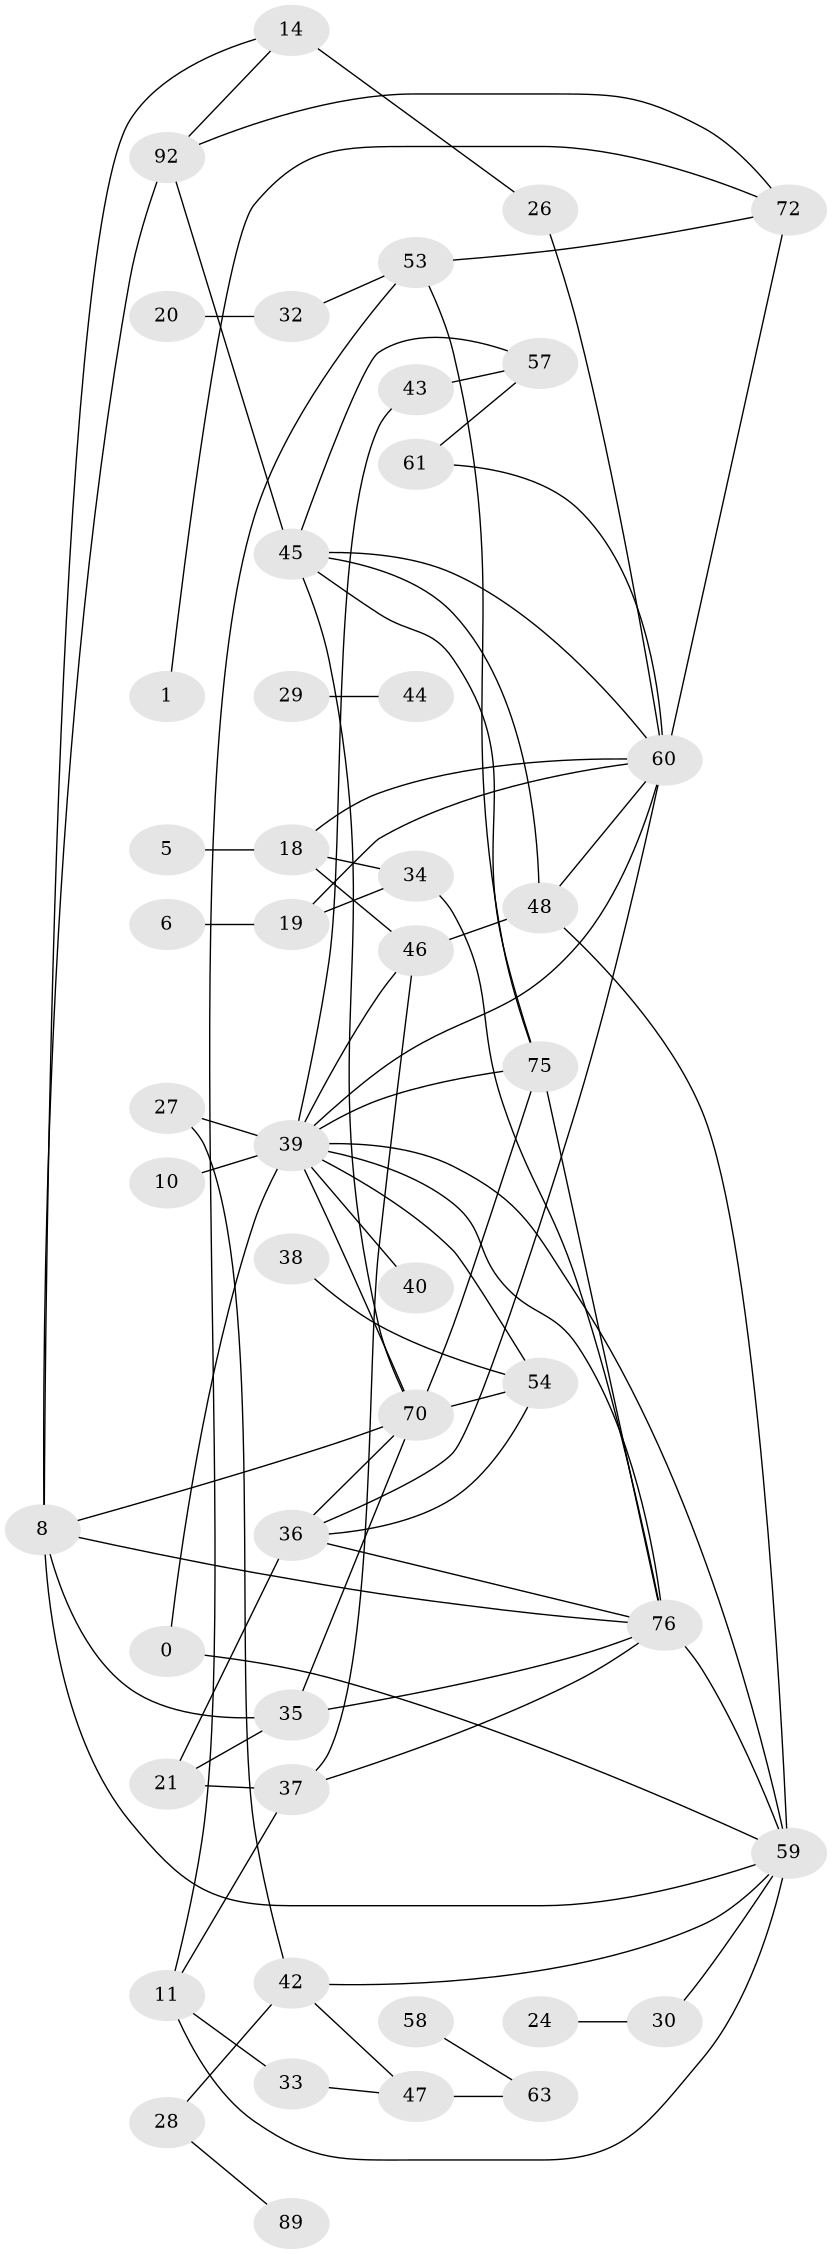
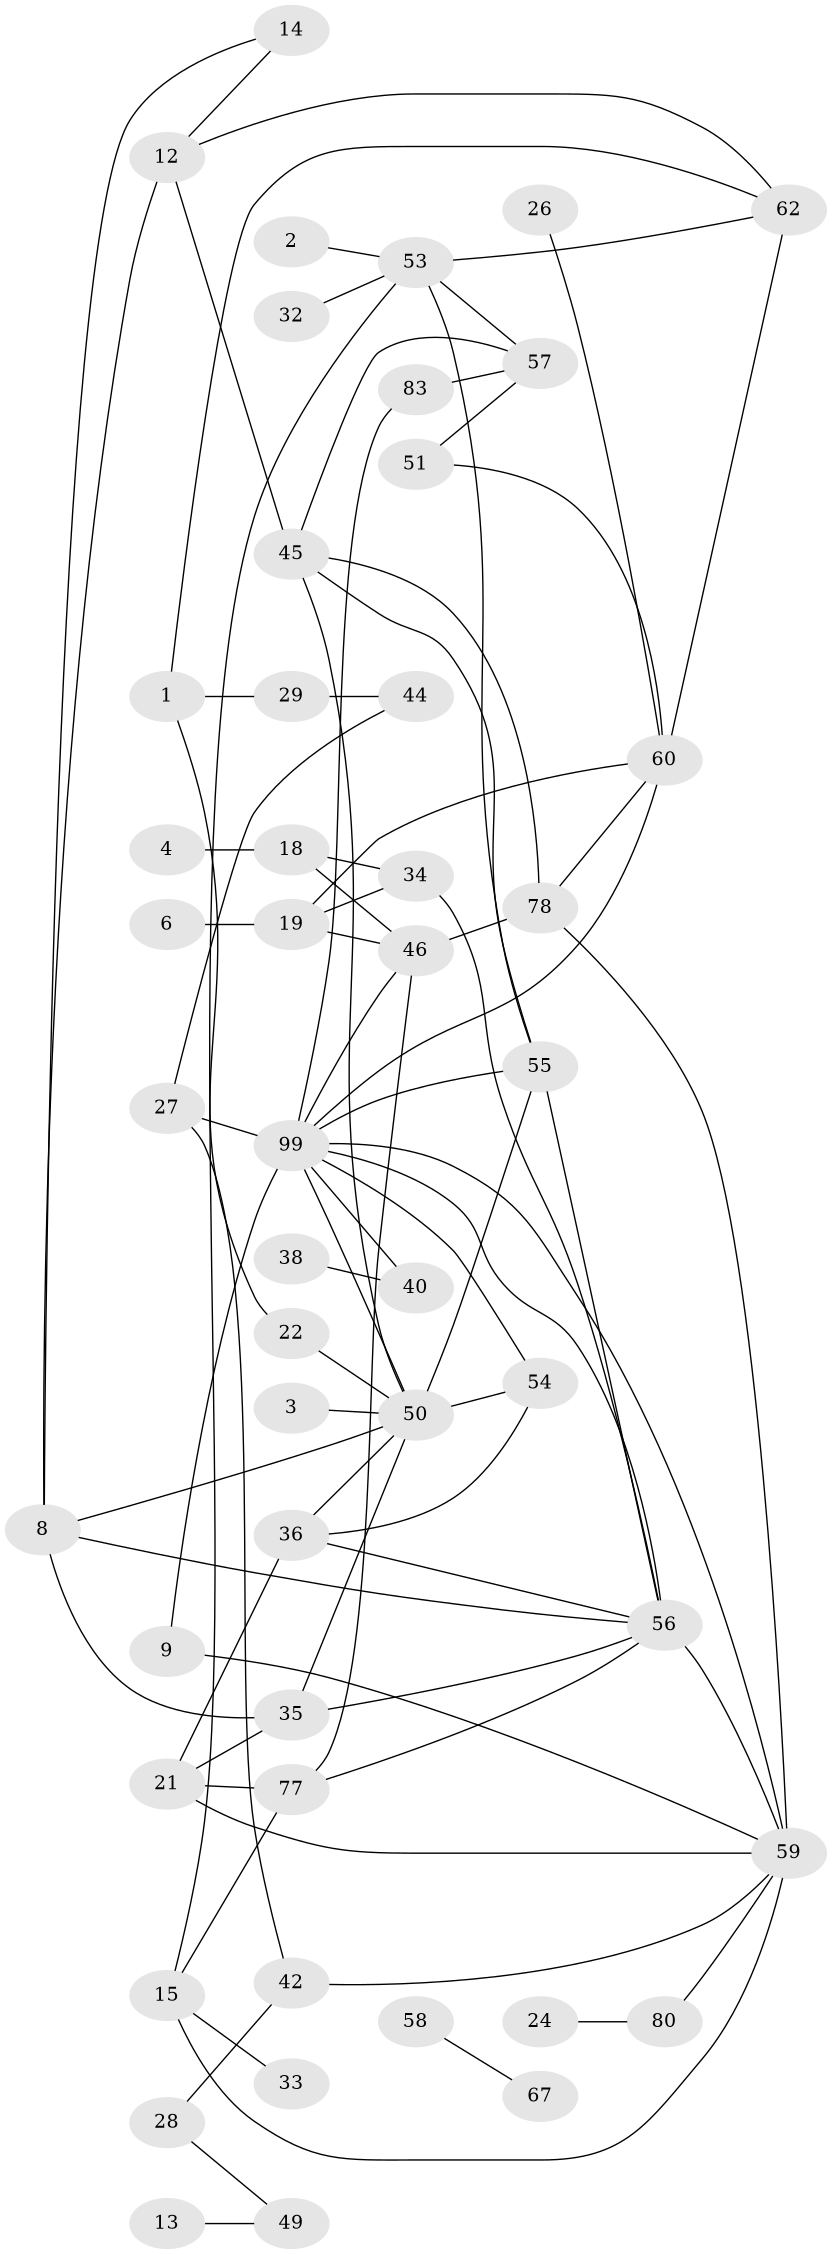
  graph {
    rankdir=LR
    node [color=gray90 style=filled]
    edge [weight=1.0]
    1
+   22
    29
-   62 [label=72]
-   50 [label=70]
+   62
+   50
    44
+   2
    53
-   55 [label=75]
+   55
    57
+   3
    54
-   5
+   5 [label=4]
    18
    34
    46
    60
    6
    19
    8
-   12 [label=92]
+   12
    14
    35
-   56 [label=76]
+   56
    45
    26
    59
-   9 [label=0]
-   39
+   9
+   39 [label=99]
    40
-   43
-   10
-   48
-   49 [label=89]
-   15 [label=11]
+   43 [label=83]
+   48 [label=78]
+   13
+   49
+   15
    33
-   37
-   47
-   20
+   37 [label=77]
    32
    21
    36
    24
-   30
+   30 [label=80]
    27
    42
    28
-   63
+   63 [label=67]
    38
-   51 [label=61]
+   51
    58
+   1 -- 22
+   1 -- 29
    1 -- 62
+   22 -- 50
    29 -- 44 [weight=2.0]
    50 -- 55 [weight=2.0]
    50 -- 54
+   2 -- 53
    53 -- 62
    53 -- 55 [weight=2.0]
+   53 -- 57
    55 -- 56
+   3 -- 50
    5 -- 18
    18 -- 34
    18 -- 46
-   18 -- 60
    34 -- 56
    46 -- 48
    60 -- 62
    6 -- 19
    19 -- 34
+   19 -- 46
    19 -- 60
    8 -- 50
    8 -- 12
    8 -- 14
    8 -- 35
    8 -- 56
    12 -- 62
    12 -- 14
    12 -- 45
-   14 -- 26
    35 -- 50
    35 -- 56
    56 -- 59
    45 -- 50
    45 -- 55
    45 -- 57
-   45 -- 60
    45 -- 48
    26 -- 60
    9 -- 59
    9 -- 39
    39 -- 50
    39 -- 55
    39 -- 54
    39 -- 46
    39 -- 60
    39 -- 56
    39 -- 59
    39 -- 40
    39 -- 43
    43 -- 57
-   10 -- 39
    48 -- 60
    48 -- 59
+   13 -- 49
    15 -- 53
    15 -- 59
    15 -- 33
    15 -- 37
-   33 -- 47
    37 -- 46
    37 -- 56 [weight=2.0]
-   47 -- 63
-   20 -- 32
    32 -- 53
    21 -- 35
-   8 -- 59
+   21 -- 59
    21 -- 37
    21 -- 36
    36 -- 50
    36 -- 54
-   36 -- 60
    36 -- 56
    24 -- 30
    30 -- 59
+   27 -- 44
    27 -- 39
    27 -- 42
    42 -- 59
-   42 -- 47
    28 -- 49
    28 -- 42
-   38 -- 54
+   38 -- 40
    51 -- 57
    51 -- 60
    58 -- 63
  }
